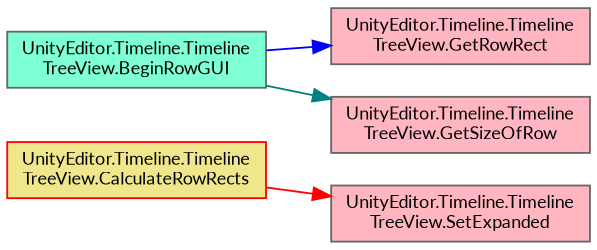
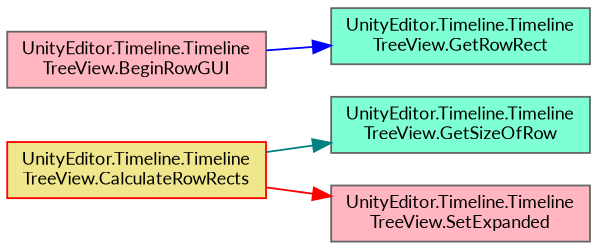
  digraph {
    fontname=Lato
    rankdir=LR
    node [color=gray40 fillcolor=aquamarine fontname=Lato fontsize=10 shape=record style=filled]
    edge [fontname=Lato fontsize=10 labelfontname=Helvetica labelfontsize=10 style=solid]
-   n1 [fontcolor=black height=0.2 label="UnityEditor.Timeline.Timeline\lTreeView.BeginRowGUI" width=0.4]
-   n2 [fillcolor=lightpink height=0.2 label="UnityEditor.Timeline.Timeline\lTreeView.GetRowRect" width=0.4]
+   n1 [fillcolor=lightpink fontcolor=black height=0.2 label="UnityEditor.Timeline.Timeline\lTreeView.BeginRowGUI" width=0.4]
+   n2 [height=0.2 label="UnityEditor.Timeline.Timeline\lTreeView.GetRowRect" width=0.4]
    n3 [color=red fillcolor=khaki height=0.2 label="UnityEditor.Timeline.Timeline\lTreeView.CalculateRowRects" width=0.4]
-   n4 [fillcolor=lightpink height=0.2 label="UnityEditor.Timeline.Timeline\lTreeView.GetSizeOfRow" width=0.4]
+   n4 [height=0.2 label="UnityEditor.Timeline.Timeline\lTreeView.GetSizeOfRow" width=0.4]
    n5 [fillcolor=lightpink height=0.2 label="UnityEditor.Timeline.Timeline\lTreeView.SetExpanded" width=0.4]
    n1 -> n2 [color=blue]
-   n1 -> n4 [color=teal]
+   n3 -> n4 [color=teal]
    n3 -> n5 [color=red]
  }
